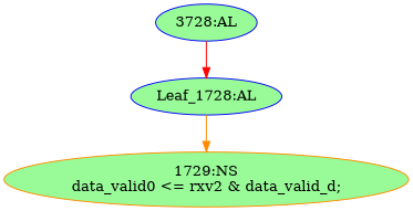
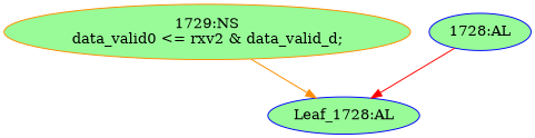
  strict digraph {
    node [color=blue fillcolor=palegreen style=filled]
    edge [cond="[]" lineno=None]
    n1 [ast="<pyverilog.vparser.ast.NonblockingSubstitution object at 0x7f13b55d49d0>" color=darkorange label="1729:NS\ndata_valid0 <= rxv2 & data_valid_d;" statements="[<pyverilog.vparser.ast.NonblockingSubstitution object at 0x7f13b55d49d0>]" typ=NonblockingSubstitution]
    n2 [def_var="['data_valid0']" label="Leaf_1728:AL"]
-   n3 [ast="<pyverilog.vparser.ast.Always object at 0x7f13b55d4d90>" clk_sens=True label="3728:AL" sens="['clk']" statements="[]" typ=Always use_var="['rxv2', 'data_valid_d']"]
-   n2 -> n1 [color=darkorange]
+   n3 [ast="<pyverilog.vparser.ast.Always object at 0x7f13b55d4d90>" clk_sens=True label="1728:AL" sens="['clk']" statements="[]" typ=Always use_var="['rxv2', 'data_valid_d']"]
+   n1 -> n2 [color=darkorange]
    n3 -> n2 [color=red]
  }
